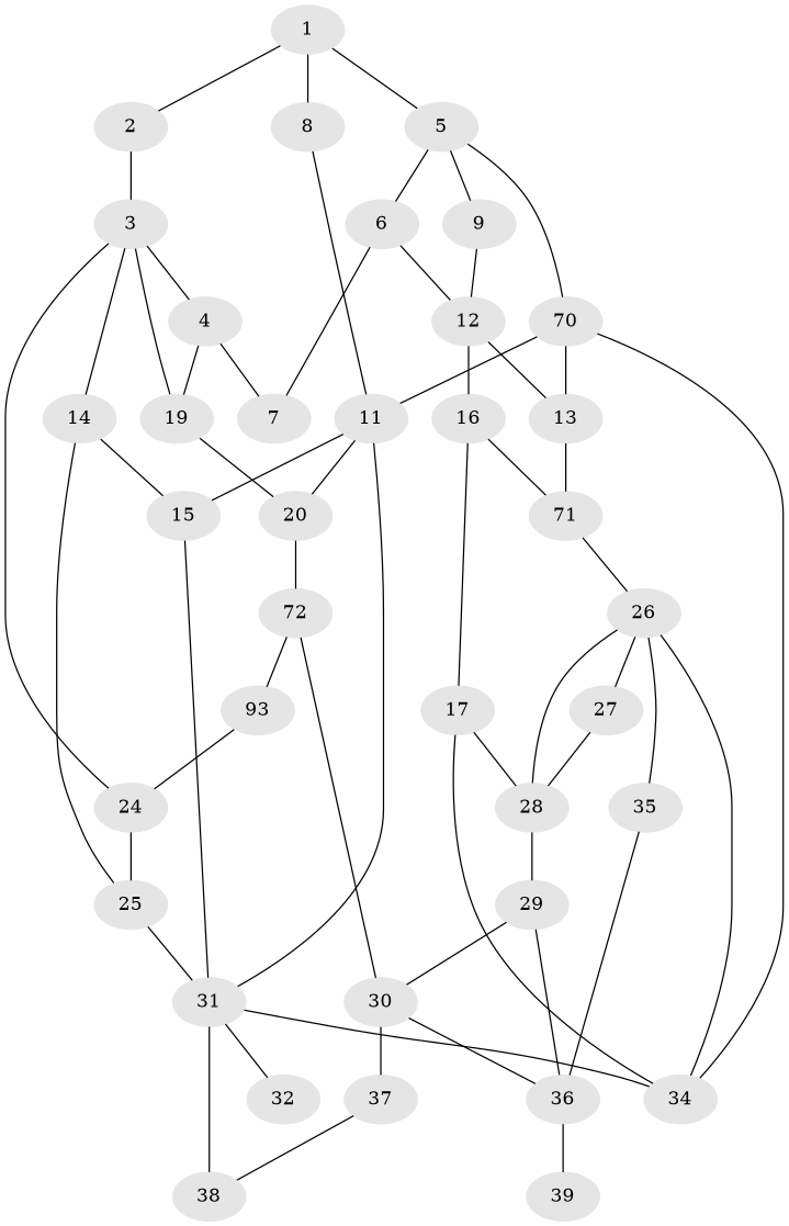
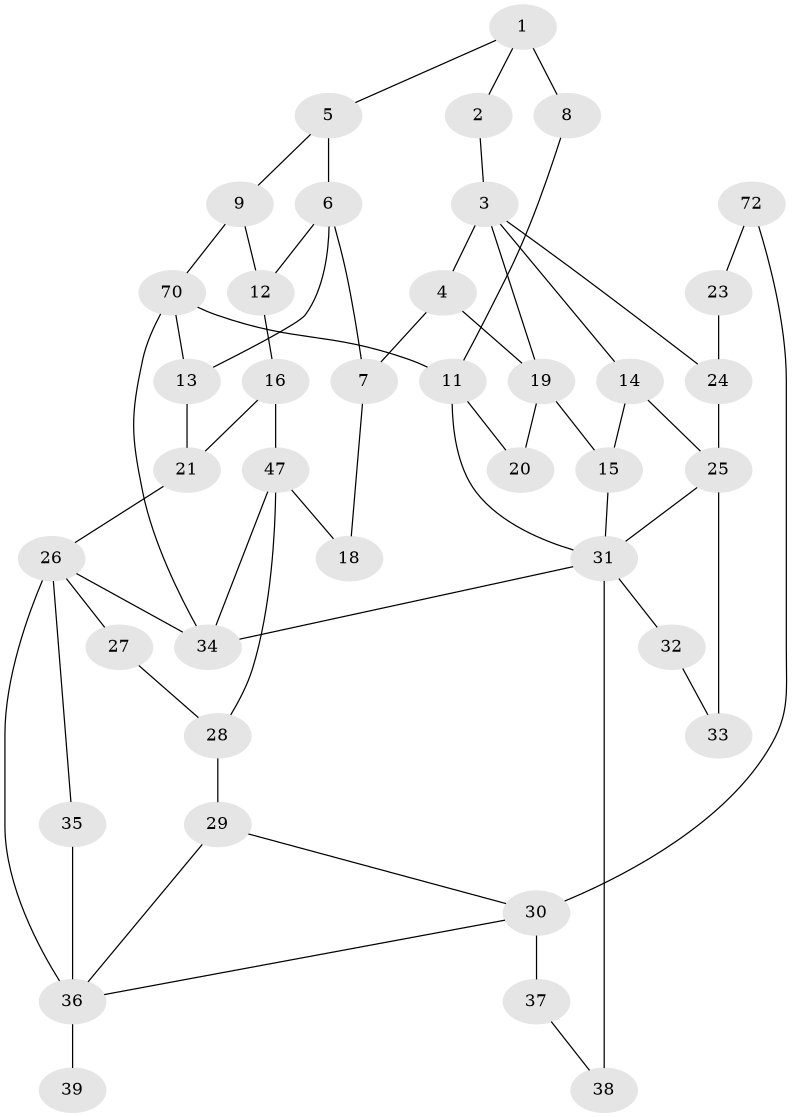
  graph {
    node [color=gray90 style=filled]
    edge [weight=1.0]
    1
    2
    5
    8
    3
    6
    9
    11
    4
    14
    19
    24
    7
    15
    25
    20
+   18
    12
    n19 [label=70]
    13
    16
    31
    34
-   21 [label=71]
+   21
    32
    38
-   17
+   17 [label=47]
    26
+   33
    28
    29
    n32 [label=72]
-   23 [label=93]
+   23
    30
    27
    35
    36
    37
    39
    1 -- 2
    1 -- 5
    1 -- 8 [weight=2.0]
    2 -- 3 [weight=2.0]
    5 -- 6
    5 -- 9
    8 -- 11
    3 -- 4
    3 -- 14
    3 -- 19
    3 -- 24
    6 -- 7
    6 -- 12
    9 -- 12
-   5 -- n19
-   11 -- 15
+   9 -- n19
+   19 -- 15
    11 -- 20
    11 -- 31
    4 -- 19 [weight=2.0]
    4 -- 7
    14 -- 15
    14 -- 25
    19 -- 20
    24 -- 25 [weight=2.0]
+   7 -- 18
    15 -- 31
    25 -- 31
-   20 -- n32
-   12 -- 13 [weight=2.0]
+   25 -- 33 [weight=2.0]
+   6 -- 13 [weight=2.0]
    12 -- 16 [weight=2.0]
    n19 -- 11
    n19 -- 13
    n19 -- 34
    13 -- 21
    16 -- 21
    16 -- 17 [weight=2.0]
    31 -- 34
    31 -- 32
    31 -- 38 [weight=2.0]
    21 -- 26
+   32 -- 33
+   17 -- 18
    17 -- 34
    17 -- 28 [weight=2.0]
    26 -- 34
-   26 -- 28
+   26 -- 36
    26 -- 27
    26 -- 35 [weight=2.0]
    28 -- 29
    29 -- 30
    29 -- 36
    n32 -- 23 [weight=2.0]
    n32 -- 30 [weight=2.0]
    23 -- 24
    30 -- 36
    30 -- 37
    27 -- 28 [weight=2.0]
    35 -- 36 [weight=2.0]
    36 -- 39 [weight=2.0]
    37 -- 38
  }
